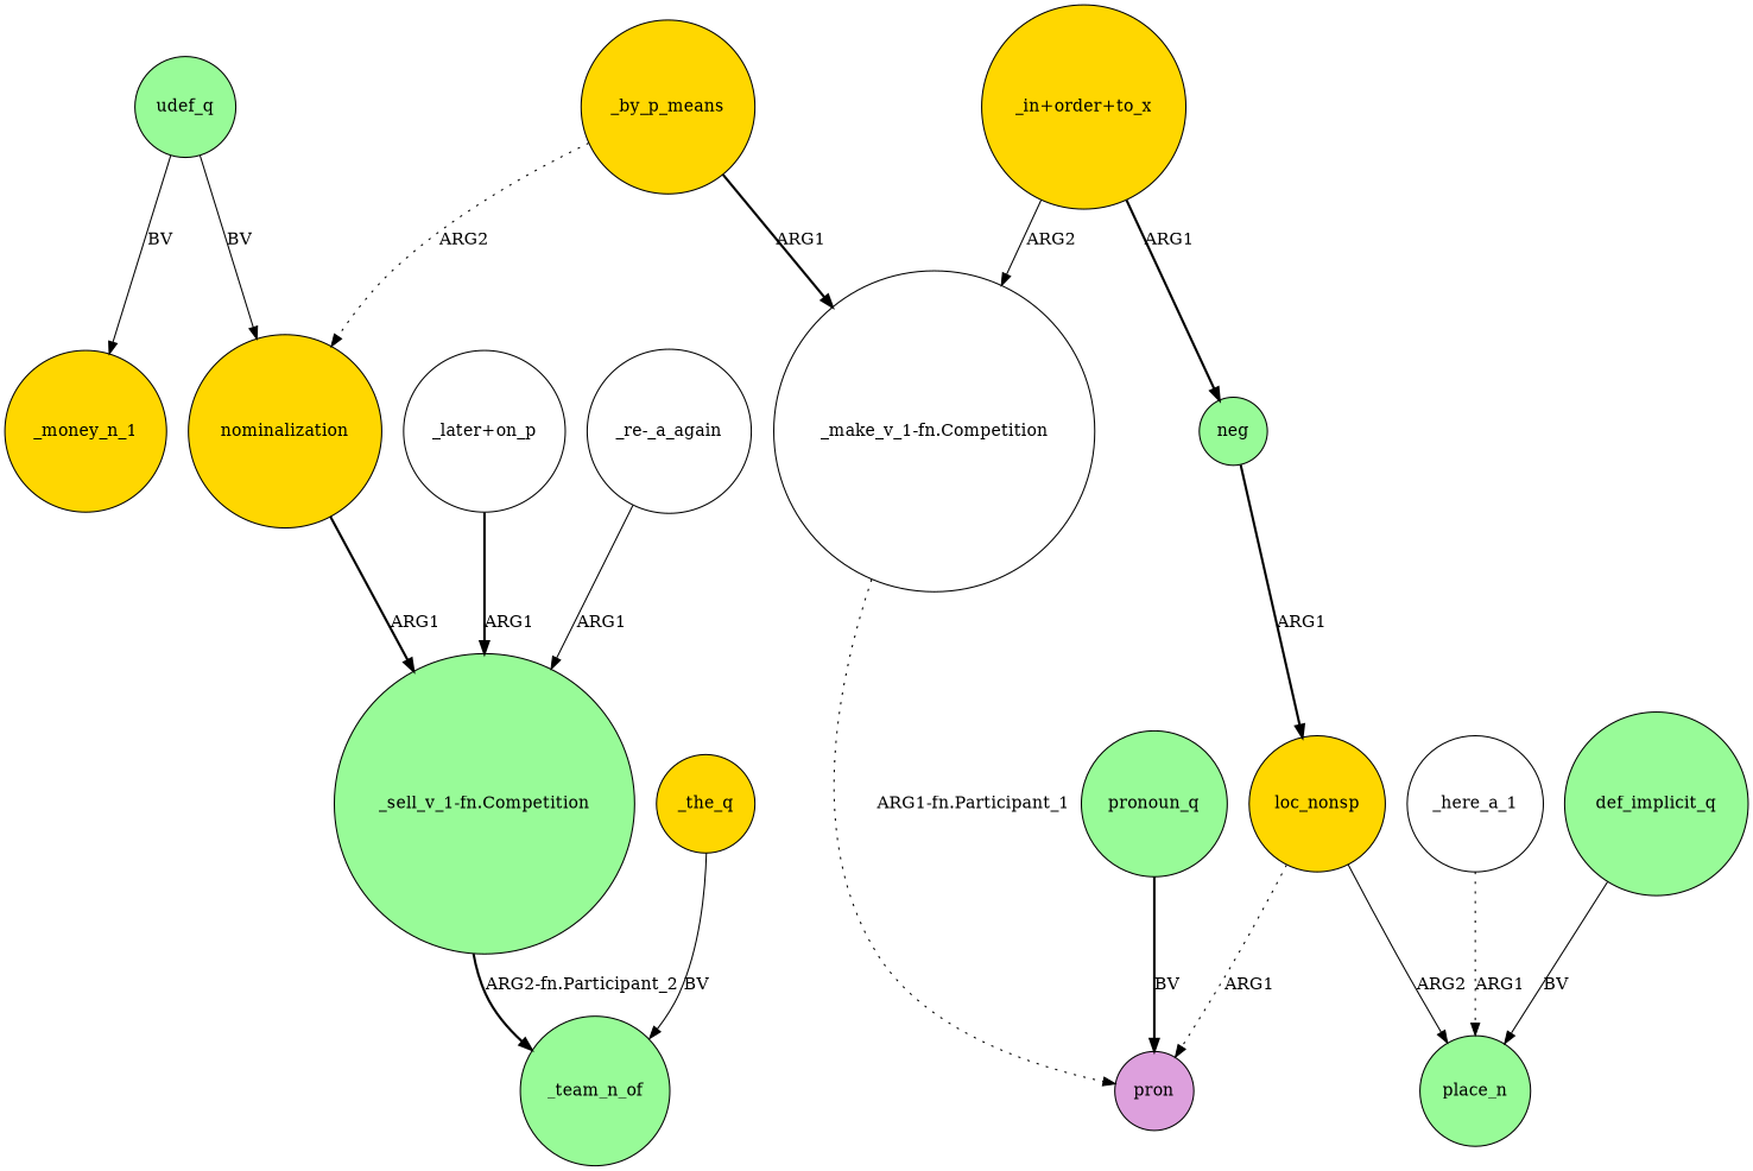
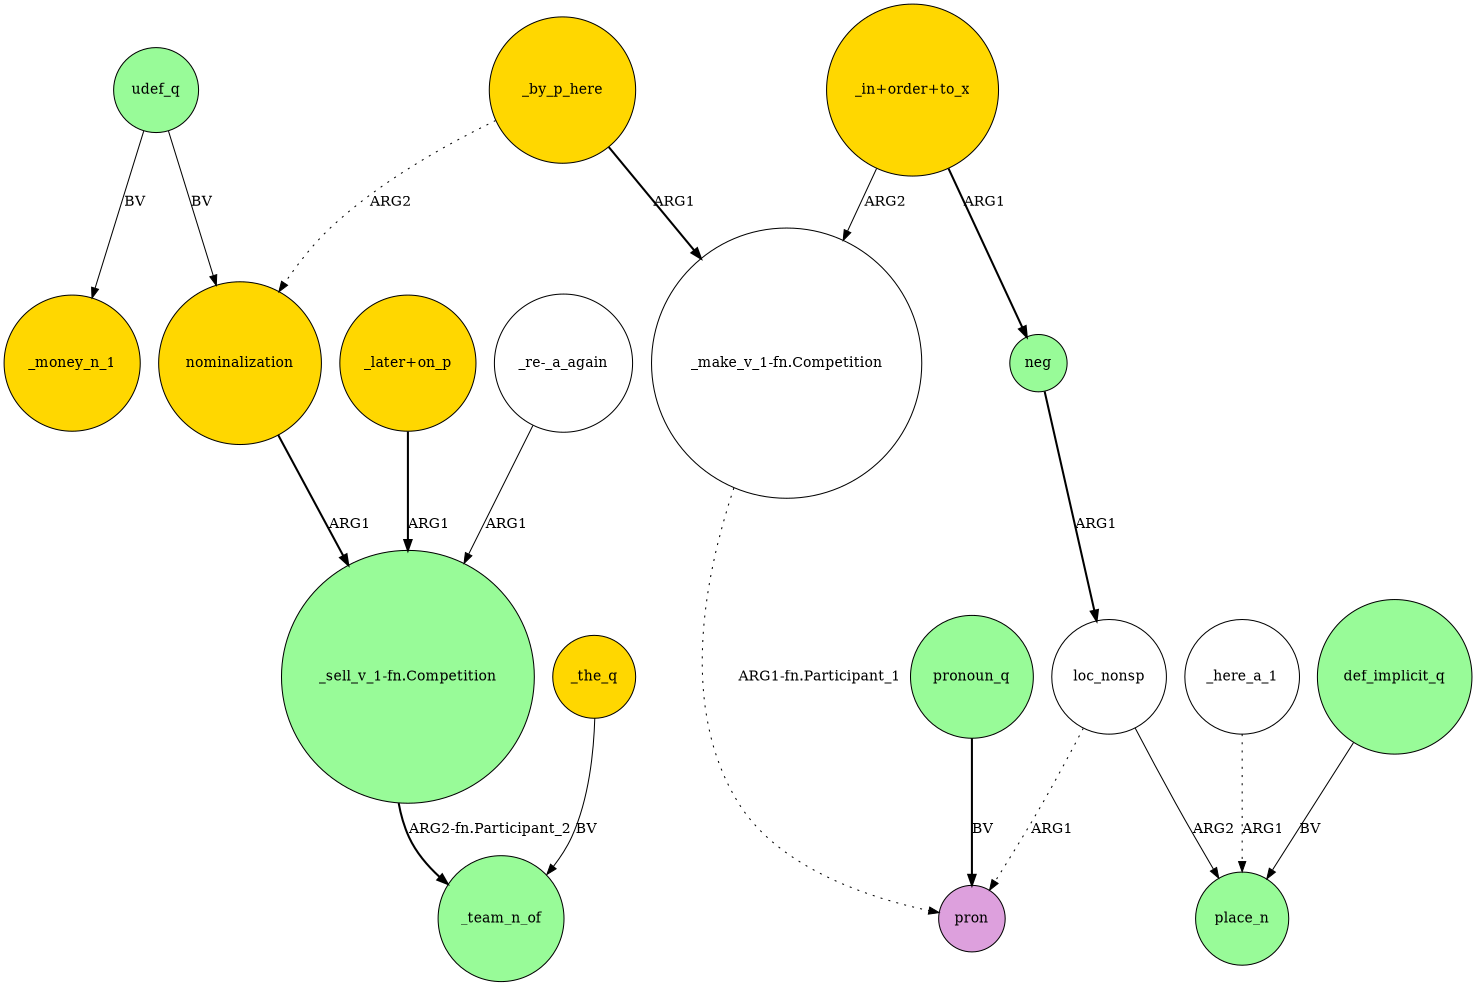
  digraph {
    node [fillcolor=palegreen shape=circle style=filled]
    edge [style=bold]
    "_sell_v_1-fn.Competition"
    nominalization [fillcolor=gold]
    _team_n_of
    def_implicit_q
    place_n
    neg
    "_in+order+to_x" [fillcolor=gold]
    "_make_v_1-fn.Competition" [fillcolor=white]
-   loc_nonsp [fillcolor=gold]
+   loc_nonsp [fillcolor=white]
    pron [fillcolor=plum]
    udef_q
    _money_n_1 [fillcolor=gold]
    _here_a_1 [fillcolor=white]
    pronoun_q
-   "_later+on_p" [fillcolor=white]
-   _by_p_means [fillcolor=gold]
+   "_later+on_p" [fillcolor=gold]
+   _by_p_means [fillcolor=gold label=_by_p_here]
    "_re-_a_again" [fillcolor=white]
    _the_q [fillcolor=gold]
    "_sell_v_1-fn.Competition" -> _team_n_of [label="ARG2-fn.Participant_2"]
    nominalization -> "_sell_v_1-fn.Competition" [label=ARG1]
    def_implicit_q -> place_n [label=BV style=solid]
    neg -> loc_nonsp [label=ARG1]
    "_in+order+to_x" -> neg [label=ARG1]
    "_in+order+to_x" -> "_make_v_1-fn.Competition" [label=ARG2 style=solid]
    "_make_v_1-fn.Competition" -> pron [label="ARG1-fn.Participant_1" style=dotted]
    loc_nonsp -> place_n [label=ARG2 style=solid]
    loc_nonsp -> pron [label=ARG1 style=dotted]
    udef_q -> nominalization [label=BV style=solid]
    udef_q -> _money_n_1 [label=BV style=solid]
    _here_a_1 -> place_n [label=ARG1 style=dotted]
    pronoun_q -> pron [label=BV]
    "_later+on_p" -> "_sell_v_1-fn.Competition" [label=ARG1]
    _by_p_means -> nominalization [label=ARG2 style=dotted]
    _by_p_means -> "_make_v_1-fn.Competition" [label=ARG1]
    "_re-_a_again" -> "_sell_v_1-fn.Competition" [label=ARG1 style=solid]
    _the_q -> _team_n_of [label=BV style=solid]
  }
